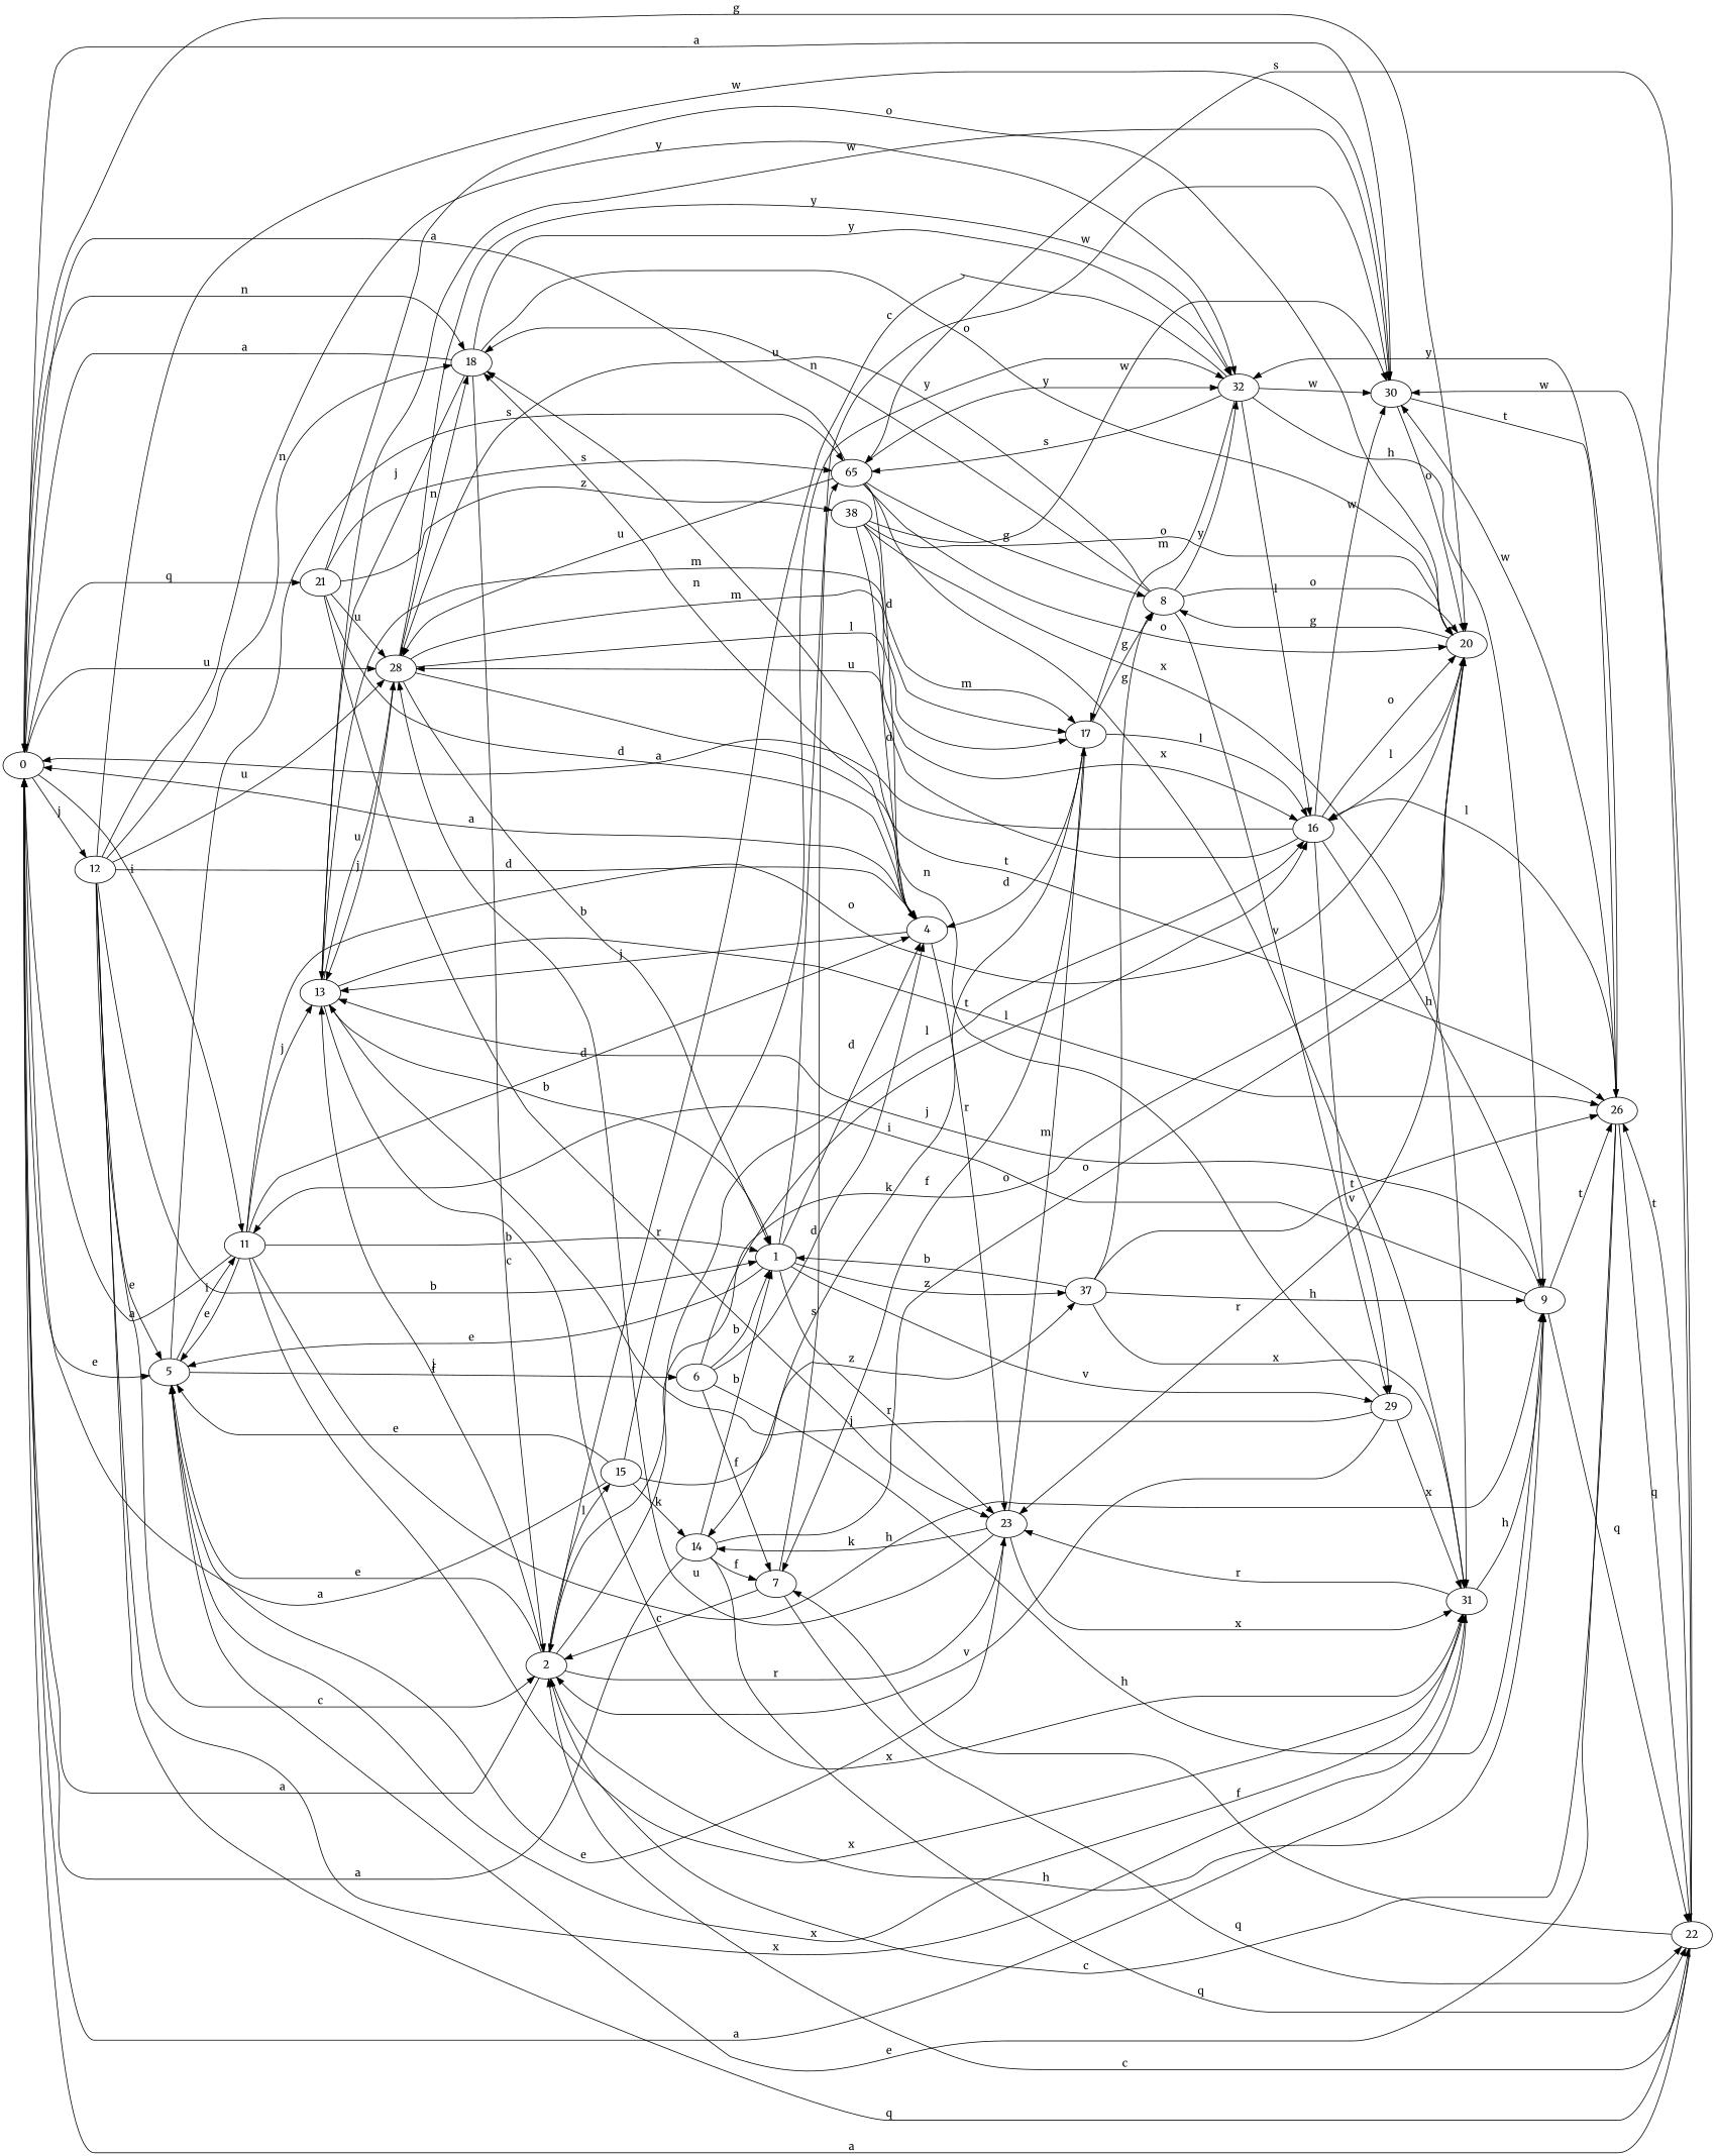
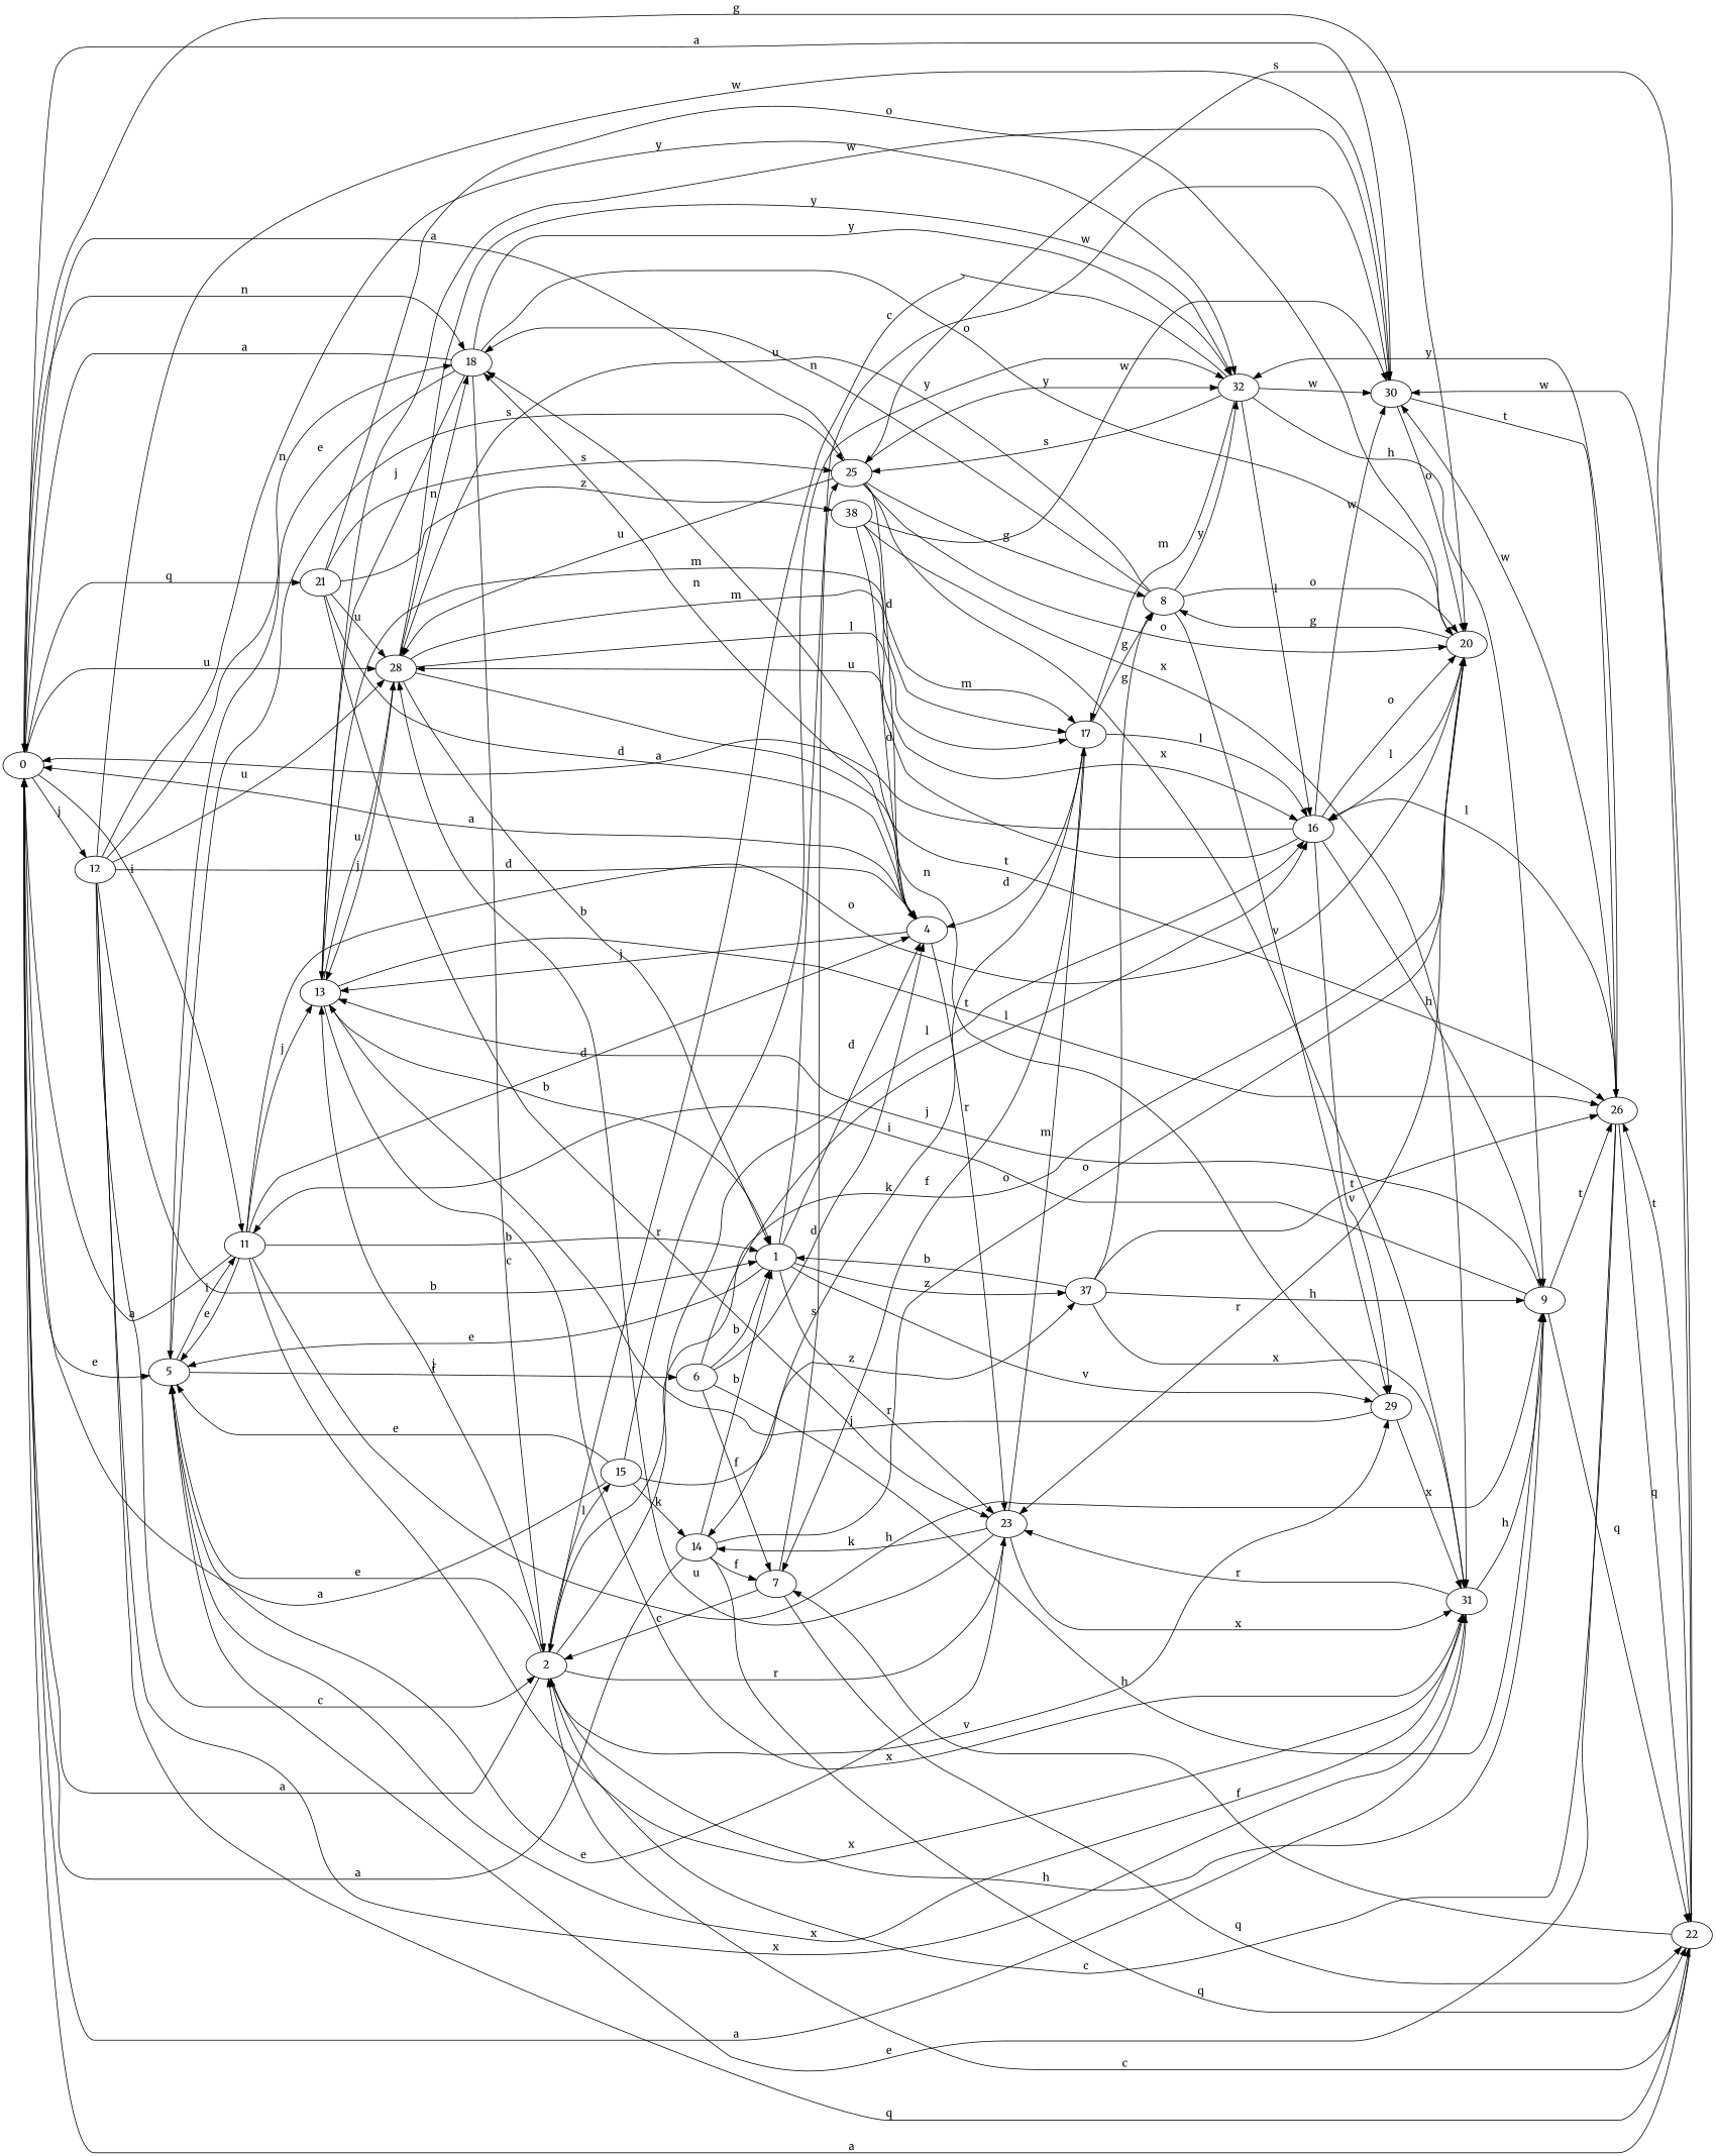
  strict digraph {
    fontname=Merriweather
    rankdir=LR
    node [fontname=Merriweather]
    edge [fontname=Merriweather]
    0
    5
    11
    12
    18
    21
    28
    20
    6
-   25 [label=65]
+   25
    31
    8
    29
    32
    1
    4
    9
    13
    30
    2
    22
    23
    38
    16
    26
    17
    37
    14
    15
    7
    0 -> 5 [label=e]
    0 -> 11 [label=i]
    0 -> 12 [label=j]
    0 -> 18 [label=n]
    0 -> 21 [label=q]
    0 -> 28 [label=u]
    0 -> 20 [label=g]
    5 -> 11 [label=i]
    5 -> 6 [label=f]
    5 -> 25 [label=s]
    5 -> 31 [label=x]
    11 -> 0 [label=a]
    11 -> 5 [label=e]
    11 -> 20 [label=o]
    11 -> 31 [label=x]
    11 -> 1 [label=b]
    11 -> 4 [label=d]
    11 -> 9 [label=h]
    11 -> 13 [label=j]
    12 -> 18 [label=n]
    12 -> 28 [label=u]
    12 -> 31 [label=x]
    12 -> 32 [label=y]
    12 -> 1 [label=b]
    12 -> 4 [label=d]
    12 -> 30 [label=w]
    12 -> 2 [label=c]
    12 -> 22 [label=q]
    18 -> 0 [label=a]
-   12 -> 5 [label=e]
+   18 -> 5 [label=e]
    18 -> 20 [label=o]
    18 -> 32 [label=y]
    18 -> 13 [label=j]
    18 -> 2 [label=c]
    21 -> 28 [label=u]
    21 -> 20 [label=o]
    21 -> 25 [label=s]
    21 -> 4 [label=d]
    21 -> 23 [label=r]
    21 -> 38 [label=z]
    28 -> 18 [label=n]
    28 -> 32 [label=y]
    28 -> 1 [label=b]
    28 -> 13 [label=j]
    28 -> 16 [label=l]
    28 -> 26 [label=t]
    28 -> 17 [label=m]
    20 -> 8 [label=g]
    20 -> 23 [label=r]
    20 -> 16 [label=l]
    6 -> 1 [label=b]
    6 -> 4 [label=d]
    6 -> 9 [label=h]
    6 -> 16 [label=l]
    6 -> 7 [label=f]
    25 -> 0 [label=a]
    25 -> 28 [label=u]
    25 -> 20 [label=o]
    25 -> 31 [label=x]
    25 -> 8 [label=g]
    25 -> 32 [label=y]
    25 -> 4 [label=d]
    31 -> 0 [label=a]
    31 -> 9 [label=h]
    31 -> 23 [label=r]
    8 -> 18 [label=n]
    8 -> 28 [label=u]
    8 -> 20 [label=o]
    8 -> 29 [label=v]
    8 -> 32 [label=y]
    29 -> 18 [label=n]
    29 -> 31 [label=x]
    29 -> 13 [label=j]
    32 -> 25 [label=s]
    32 -> 9 [label=h]
    32 -> 30 [label=w]
    32 -> 2 [label=c]
    32 -> 16 [label=l]
    32 -> 17 [label=m]
    1 -> 5 [label=e]
    1 -> 29 [label=v]
    1 -> 4 [label=d]
    1 -> 30 [label=w]
    1 -> 23 [label=r]
    1 -> 37 [label=z]
    4 -> 0 [label=a]
    4 -> 18 [label=n]
    4 -> 13 [label=j]
    4 -> 23 [label=r]
    9 -> 11 [label=i]
    9 -> 13 [label=j]
    9 -> 22 [label=q]
    9 -> 26 [label=t]
    13 -> 28 [label=u]
    13 -> 31 [label=x]
    13 -> 1 [label=b]
    13 -> 30 [label=w]
    13 -> 26 [label=t]
    13 -> 17 [label=m]
    30 -> 0 [label=a]
    30 -> 20 [label=o]
    30 -> 26 [label=t]
    2 -> 0 [label=a]
    2 -> 5 [label=e]
    2 -> 20 [label=o]
-   29 -> 2 [label=v]
+   2 -> 29 [label=v]
    2 -> 9 [label=h]
    2 -> 13 [label=j]
    2 -> 23 [label=r]
    2 -> 16 [label=l]
    2 -> 15 [label=l]
    22 -> 0 [label=a]
    22 -> 25 [label=s]
    22 -> 30 [label=w]
    22 -> 2 [label=c]
    22 -> 26 [label=t]
    22 -> 7 [label=f]
    23 -> 5 [label=e]
    23 -> 28 [label=u]
    23 -> 31 [label=x]
    23 -> 17 [label=m]
    23 -> 14 [label=k]
-   38 -> 20 [label=o]
    38 -> 31 [label=x]
    38 -> 4 [label=d]
    38 -> 30 [label=w]
    38 -> 17 [label=m]
    16 -> 0 [label=a]
    16 -> 28 [label=u]
    16 -> 20 [label=o]
    16 -> 29 [label=v]
    16 -> 9 [label=h]
    16 -> 30 [label=w]
    26 -> 5 [label=e]
    26 -> 32 [label=y]
    26 -> 30 [label=w]
    26 -> 2 [label=c]
    26 -> 22 [label=q]
    26 -> 16 [label=l]
    17 -> 8 [label=g]
    17 -> 4 [label=d]
    17 -> 16 [label=l]
    17 -> 14 [label=k]
    17 -> 7 [label=f]
    37 -> 31 [label=x]
    37 -> 8 [label=g]
    37 -> 1 [label=b]
    37 -> 9 [label=h]
    37 -> 26 [label=t]
    14 -> 0 [label=a]
    14 -> 20 [label=o]
    14 -> 1 [label=b]
    14 -> 22 [label=q]
    14 -> 7 [label=f]
    15 -> 0 [label=a]
    15 -> 5 [label=e]
    15 -> 32 [label=y]
    15 -> 37 [label=z]
    15 -> 14 [label=k]
    7 -> 25 [label=s]
    7 -> 2 [label=c]
    7 -> 22 [label=q]
  }
